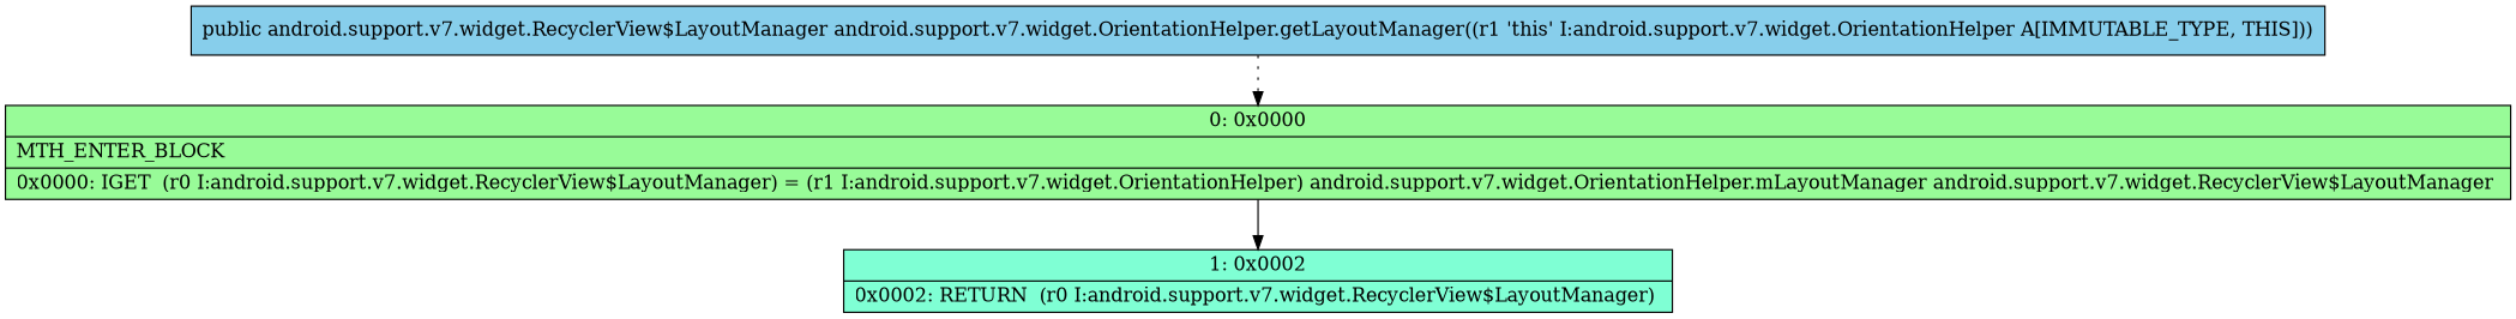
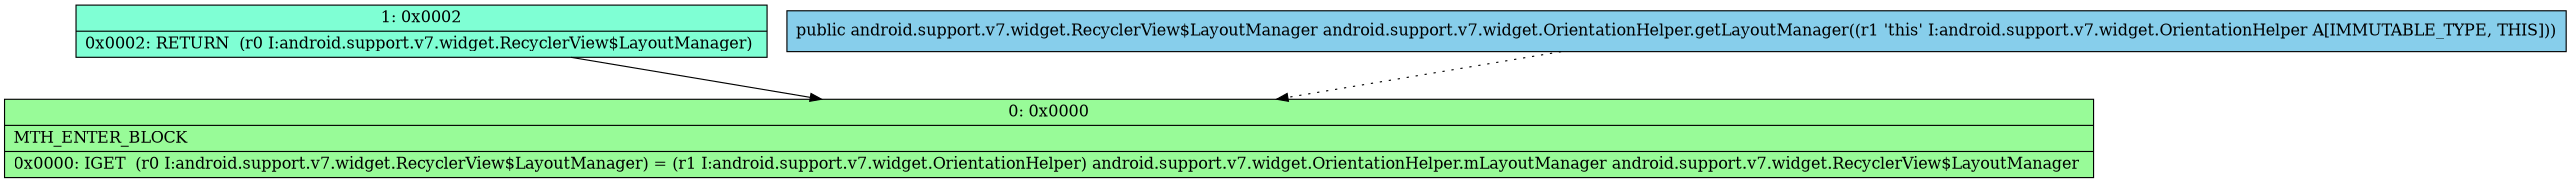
  digraph {
    node [shape=record style=filled]
    n1 [label="{0\:\ 0x0000|MTH_ENTER_BLOCK\l|0x0000: IGET  (r0 I:android.support.v7.widget.RecyclerView$LayoutManager) = (r1 I:android.support.v7.widget.OrientationHelper) android.support.v7.widget.OrientationHelper.mLayoutManager android.support.v7.widget.RecyclerView$LayoutManager \l}" fillcolor=palegreen]
    n2 [label="{1\:\ 0x0002|0x0002: RETURN  (r0 I:android.support.v7.widget.RecyclerView$LayoutManager) \l}" fillcolor=aquamarine]
    n3 [label="{public android.support.v7.widget.RecyclerView$LayoutManager android.support.v7.widget.OrientationHelper.getLayoutManager((r1 'this' I:android.support.v7.widget.OrientationHelper A[IMMUTABLE_TYPE, THIS])) }" fillcolor=skyblue]
-   n1 -> n2 [style=solid]
+   n2 -> n1 [style=solid]
    n3 -> n1 [style=dotted]
  }
